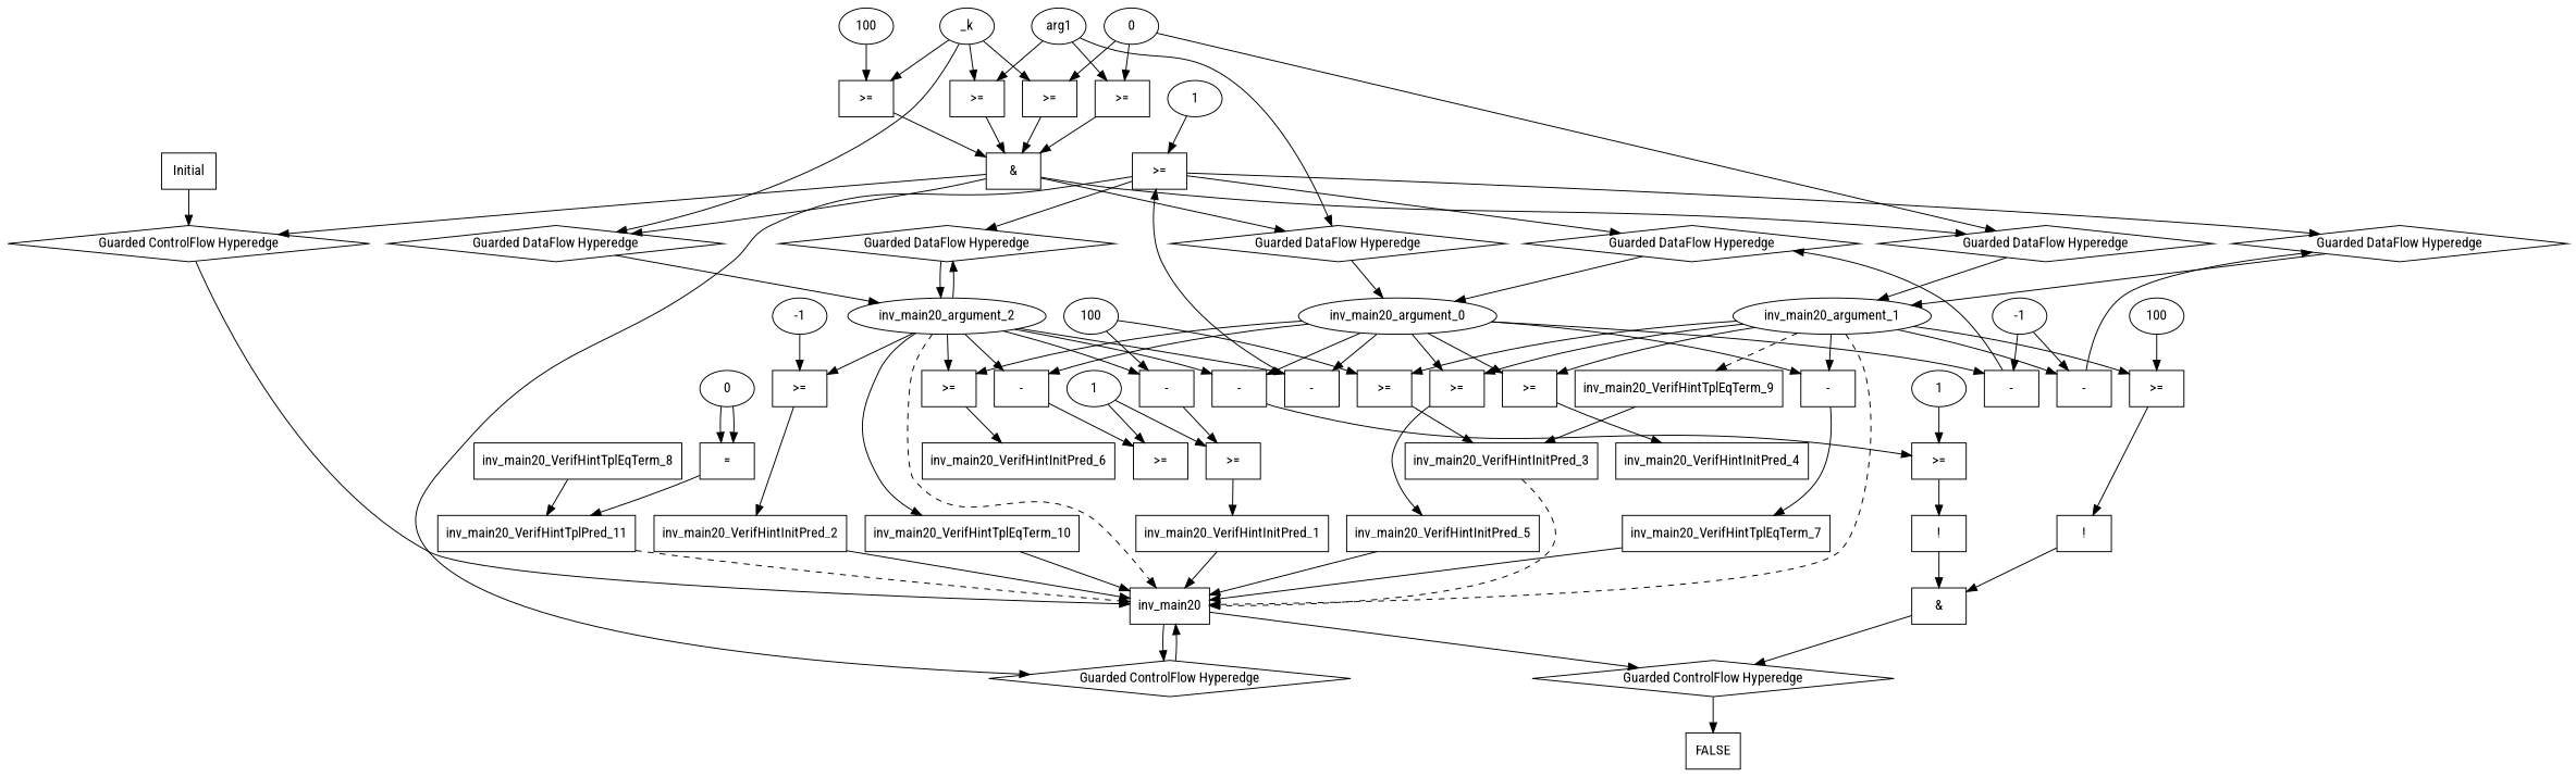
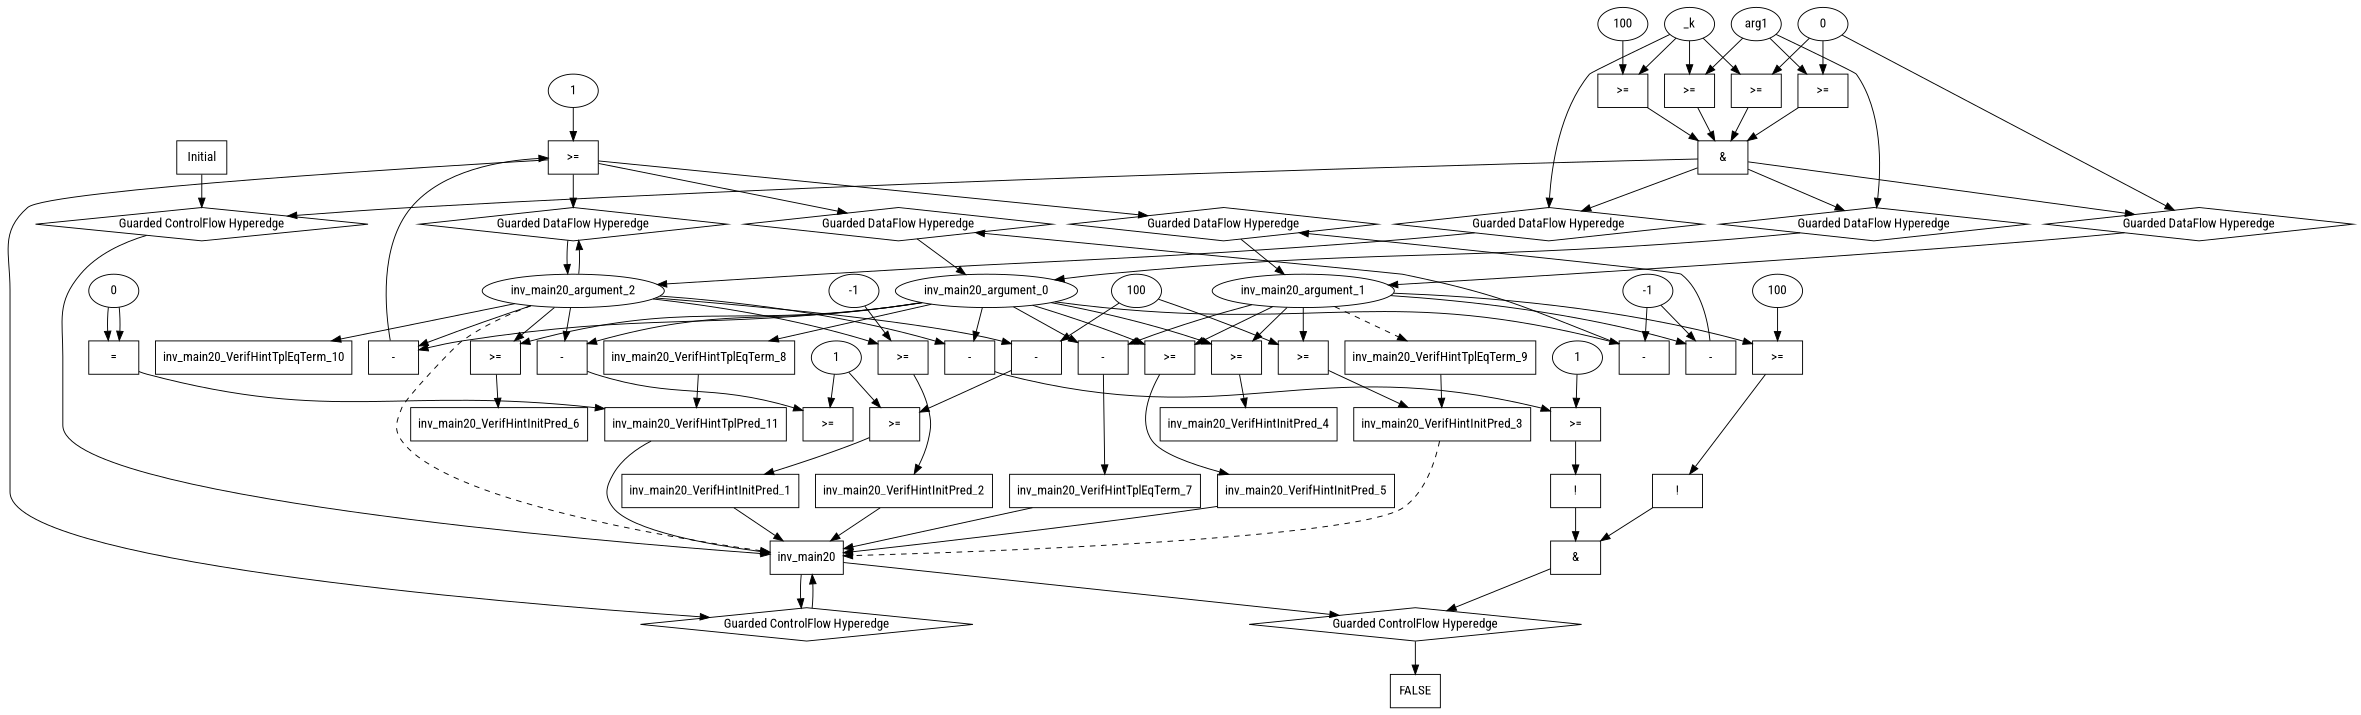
  digraph {
    fontname="Roboto Condensed"
    node [fontname="Roboto Condensed" shape=rect]
    edge [fontname="Roboto Condensed"]
    n1 [label=inv_main20]
    n2 [label="Guarded ControlFlow Hyperedge" shape=diamond]
    n3 [label="Guarded ControlFlow Hyperedge" shape=diamond]
    n4 [label=FALSE]
    n5 [label=Initial]
    n6 [label="Guarded ControlFlow Hyperedge" shape=diamond]
    n7 [label=inv_main20_argument_0 shape=oval]
    n8 [label="-"]
    n9 [label="-"]
    n10 [label="-"]
    n11 [label="-"]
    n12 [label=">="]
    n13 [label=">="]
    n14 [label=">="]
    n15 [label="-"]
    n16 [label=inv_main20_VerifHintTplEqTerm_8]
    n17 [label=">="]
    n18 [label="Guarded DataFlow Hyperedge" shape=diamond]
    n19 [label=">="]
    n20 [label=">="]
    n21 [label=inv_main20_VerifHintInitPred_4]
    n22 [label=inv_main20_VerifHintInitPred_5]
    n23 [label=inv_main20_VerifHintInitPred_6]
    n24 [label=inv_main20_VerifHintTplEqTerm_7]
    n25 [label=inv_main20_VerifHintTplPred_11]
    n26 [label=inv_main20_argument_1 shape=oval]
    n27 [label="-"]
    n28 [label=">="]
    n29 [label=">="]
    n30 [label=inv_main20_VerifHintTplEqTerm_9]
    n31 [label="Guarded DataFlow Hyperedge" shape=diamond]
    n32 [label="!"]
    n33 [label=inv_main20_VerifHintInitPred_3]
    n34 [label=inv_main20_argument_2 shape=oval]
    n35 [label="Guarded DataFlow Hyperedge" shape=diamond]
    n36 [label="-"]
    n37 [label=">="]
    n38 [label=inv_main20_VerifHintTplEqTerm_10]
    n39 [label=">="]
    n40 [label=inv_main20_VerifHintInitPred_2]
    n41 [label="&"]
    n42 [label="Guarded DataFlow Hyperedge" shape=diamond]
    n43 [label="Guarded DataFlow Hyperedge" shape=diamond]
    n44 [label="Guarded DataFlow Hyperedge" shape=diamond]
    n45 [label=">="]
    n46 [label=_k shape=""]
    n47 [label=">="]
    n48 [label=">="]
    n49 [label=arg1 shape=""]
    n50 [label=">="]
    n51 [label=0 shape=""]
    n52 [label=100 shape=""]
    n53 [label=1 shape=""]
    n54 [label=-1 shape=""]
    n55 [label="&"]
    n56 [label=100 shape=""]
    n57 [label="!"]
    n58 [label=1 shape=""]
    n59 [label=1 shape=""]
    n60 [label=inv_main20_VerifHintInitPred_1]
    n61 [label=100 shape=""]
    n62 [label=-1 shape=""]
    n63 [label="="]
    n64 [label=0 shape=""]
    n1 -> n2
    n1 -> n3
    n2 -> n1
    n3 -> n4
    n5 -> n6
    n6 -> n1
    n7 -> n8
    n7 -> n9
    n7 -> n10
    n7 -> n11
    n7 -> n12
    n7 -> n13
    n7 -> n14
    n7 -> n15
+   n7 -> n16
    n8 -> n17
    n9 -> n18
    n10 -> n19
    n11 -> n20
    n12 -> n21
    n13 -> n22
    n14 -> n23
    n15 -> n24
    n16 -> n25
    n17 -> n2
    n17 -> n18
    n17 -> n31
    n17 -> n35
    n18 -> n7
    n19 -> n57
    n22 -> n1
    n24 -> n1
-   n25 -> n1 [style=dashed]
-   n26 -> n1 [style=dashed]
+   n25 -> n1
    n26 -> n12
    n26 -> n13
    n26 -> n15
    n26 -> n27
    n26 -> n28
    n26 -> n29
    n26 -> n30 [style=dashed]
    n27 -> n31
    n28 -> n32
    n29 -> n33
    n30 -> n33
    n31 -> n26
    n32 -> n55
    n33 -> n1 [style=dashed]
    n34 -> n1 [style=dashed]
    n34 -> n8
    n34 -> n10
    n34 -> n11
    n34 -> n14
    n34 -> n35
    n34 -> n36
    n34 -> n37
    n34 -> n38
    n35 -> n34
    n36 -> n39
    n37 -> n40
-   n38 -> n1
    n39 -> n60
    n40 -> n1
    n41 -> n6
    n41 -> n42
    n41 -> n43
    n41 -> n44
    n42 -> n7
    n43 -> n26
    n44 -> n34
    n45 -> n41
    n46 -> n44
    n46 -> n45
    n46 -> n47
    n46 -> n48
    n47 -> n41
    n48 -> n41
    n49 -> n42
    n49 -> n45
    n49 -> n50
    n50 -> n41
    n51 -> n43
    n51 -> n48
    n51 -> n50
    n52 -> n47
    n53 -> n17
    n54 -> n9
    n54 -> n27
    n55 -> n3
    n56 -> n28
    n57 -> n55
    n58 -> n19
    n59 -> n20
    n59 -> n39
    n60 -> n1
    n61 -> n29
    n61 -> n36
    n62 -> n37
    n63 -> n25
    n64 -> n63
    n64 -> n63
  }
